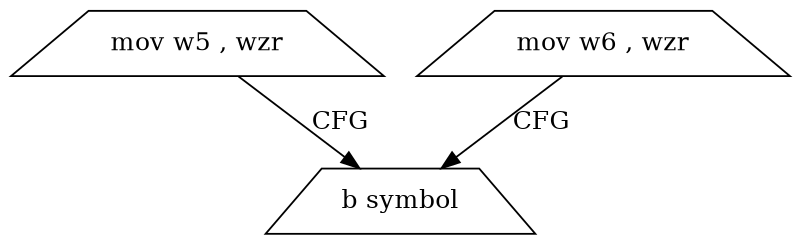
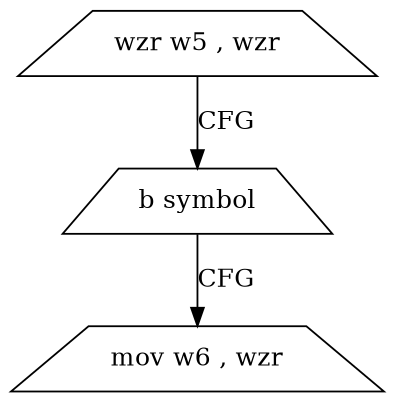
  digraph {
    node [shape=trapezium]
-   n1 [label="mov w5 , wzr"]
+   n1 [label="wzr w5 , wzr"]
    n2 [label="b symbol"]
    n3 [label="mov w6 , wzr"]
    n1 -> n2 [label=CFG]
-   n3 -> n2 [label=CFG]
+   n2 -> n3 [label=CFG]
  }
